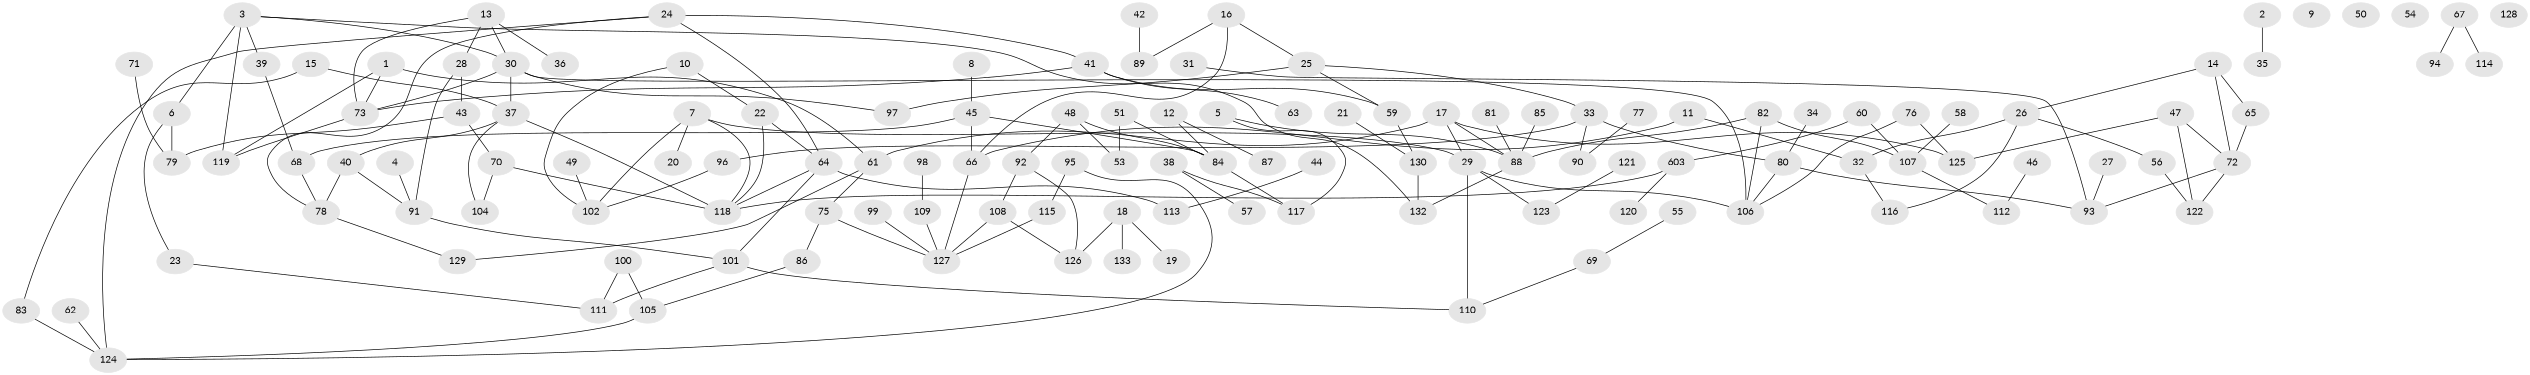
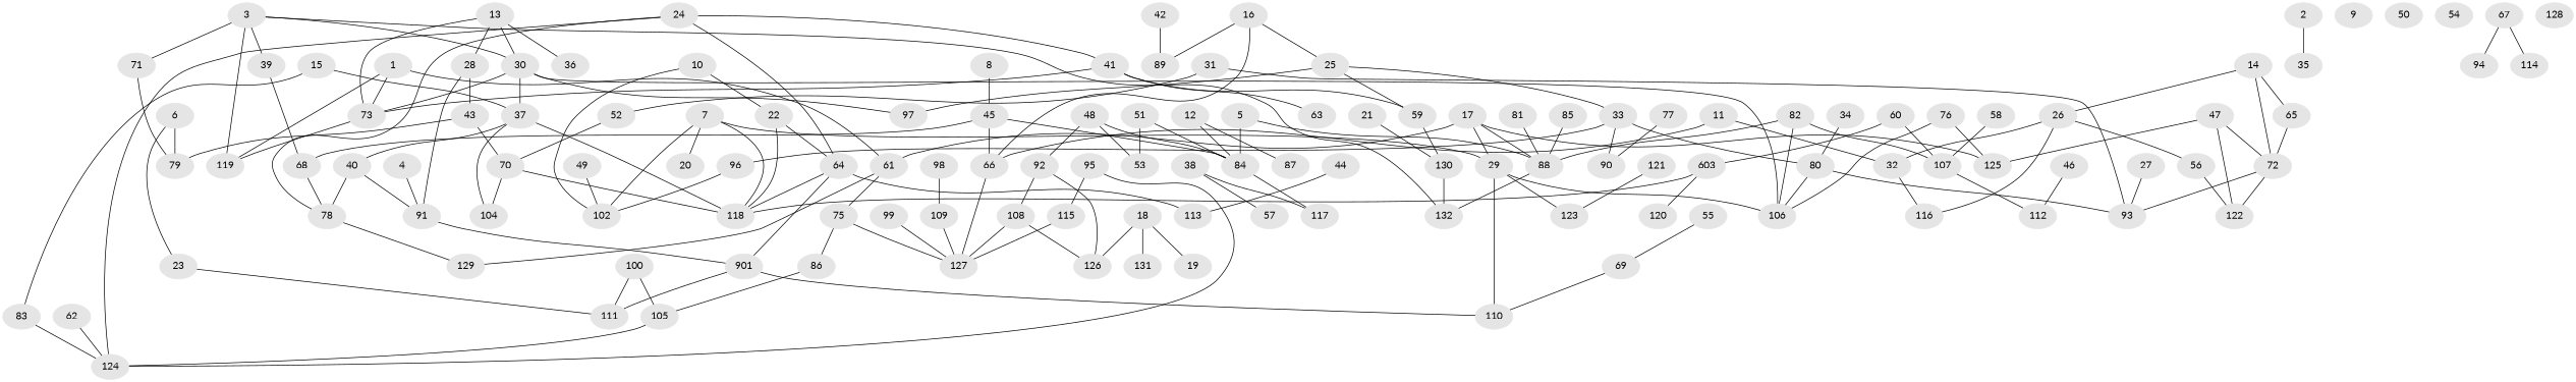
  graph {
    fontname=Lato
    node [color=gray90 fontname=Lato style=filled]
    edge [fontname=Lato]
    1
    61
    73
    119
    75
    129
    2
    35
    3
    6
    30
    39
    132
    23
    79
    37
    97
    106
    68
    4
    91
-   101
+   101 [label=901]
    5
    88
    117
    111
    7
    20
    29
    102
    118
    110
    123
    8
    45
    66
    84
    9
    10
    22
    64
    11
    32
    116
    127
    12
    87
    13
    28
    36
    43
    14
    26
    65
    72
    56
    93
    122
    15
    83
    40
    104
    124
    16
    25
    89
    33
    59
    17
    125
    18
    19
    126
-   131 [label=133]
+   131
    21
    130
    113
    24
    41
    78
    63
    80
    90
    96
    27
    70
    31
+   52
    34
    38
    57
    42
    44
    46
    112
    47
    48
    53
    92
    108
    49
    50
    51
    54
    55
    69
    58
    107
    60
    n110 [label=603]
    120
    86
    62
    67
    94
    114
    71
    105
    76
    77
    81
    82
    85
    95
    115
    98
    109
    99
    100
    121
    128
    1 -- 61
    1 -- 73
    1 -- 119
    61 -- 75
    61 -- 129
    73 -- 119
    75 -- 127
    75 -- 86
    2 -- 35
    3 -- 119
-   3 -- 6
+   3 -- 71
    3 -- 30
    3 -- 39
    3 -- 132
    6 -- 23
    6 -- 79
    30 -- 73
    30 -- 37
    30 -- 97
    30 -- 106
    39 -- 68
    23 -- 111
    37 -- 118
    37 -- 40
    37 -- 104
    68 -- 78
    4 -- 91
    91 -- 101
    101 -- 111
    101 -- 110
    5 -- 88
-   5 -- 117
+   5 -- 84
    88 -- 132
    7 -- 20
    7 -- 29
    7 -- 102
    7 -- 118
    29 -- 106
    29 -- 110
    29 -- 123
    8 -- 45
    45 -- 68
    45 -- 66
    45 -- 84
    66 -- 127
    84 -- 117
    10 -- 102
    10 -- 22
    22 -- 118
    22 -- 64
    64 -- 101
    64 -- 118
    64 -- 113
    11 -- 66
    11 -- 32
    32 -- 116
    12 -- 84
    12 -- 87
    13 -- 73
    13 -- 30
    13 -- 28
    13 -- 36
    28 -- 91
    28 -- 43
    43 -- 79
    43 -- 70
    14 -- 26
    14 -- 65
    14 -- 72
    26 -- 32
    26 -- 116
    26 -- 56
    65 -- 72
    72 -- 93
    72 -- 122
    56 -- 122
    15 -- 37
    15 -- 83
    83 -- 124
    40 -- 91
    40 -- 78
    16 -- 66
    16 -- 25
    16 -- 89
    25 -- 97
    25 -- 33
    25 -- 59
    33 -- 80
    33 -- 90
    33 -- 96
    59 -- 130
    17 -- 61
    17 -- 88
    17 -- 29
    17 -- 125
    18 -- 19
    18 -- 126
    18 -- 131
    21 -- 130
    130 -- 132
    24 -- 64
    24 -- 124
    24 -- 41
    24 -- 78
    41 -- 73
    41 -- 59
    41 -- 63
    78 -- 129
    80 -- 106
    80 -- 93
    96 -- 102
    27 -- 93
    70 -- 118
    70 -- 104
    31 -- 93
+   31 -- 52
+   52 -- 70
    34 -- 80
    38 -- 117
    38 -- 57
    42 -- 89
    44 -- 113
    46 -- 112
    47 -- 72
    47 -- 122
    47 -- 125
    48 -- 84
    48 -- 53
    48 -- 92
    92 -- 126
    92 -- 108
    108 -- 127
    108 -- 126
    49 -- 102
    51 -- 84
    51 -- 53
    55 -- 69
    69 -- 110
    58 -- 107
    107 -- 112
    60 -- 107
    60 -- n110
    n110 -- 118
    n110 -- 120
    86 -- 105
    62 -- 124
    67 -- 94
    67 -- 114
    71 -- 79
    105 -- 124
    76 -- 106
    76 -- 125
    77 -- 90
    81 -- 88
    82 -- 106
    82 -- 88
    82 -- 107
    85 -- 88
    95 -- 124
    95 -- 115
    115 -- 127
    98 -- 109
    109 -- 127
    99 -- 127
    100 -- 111
    100 -- 105
    121 -- 123
  }
